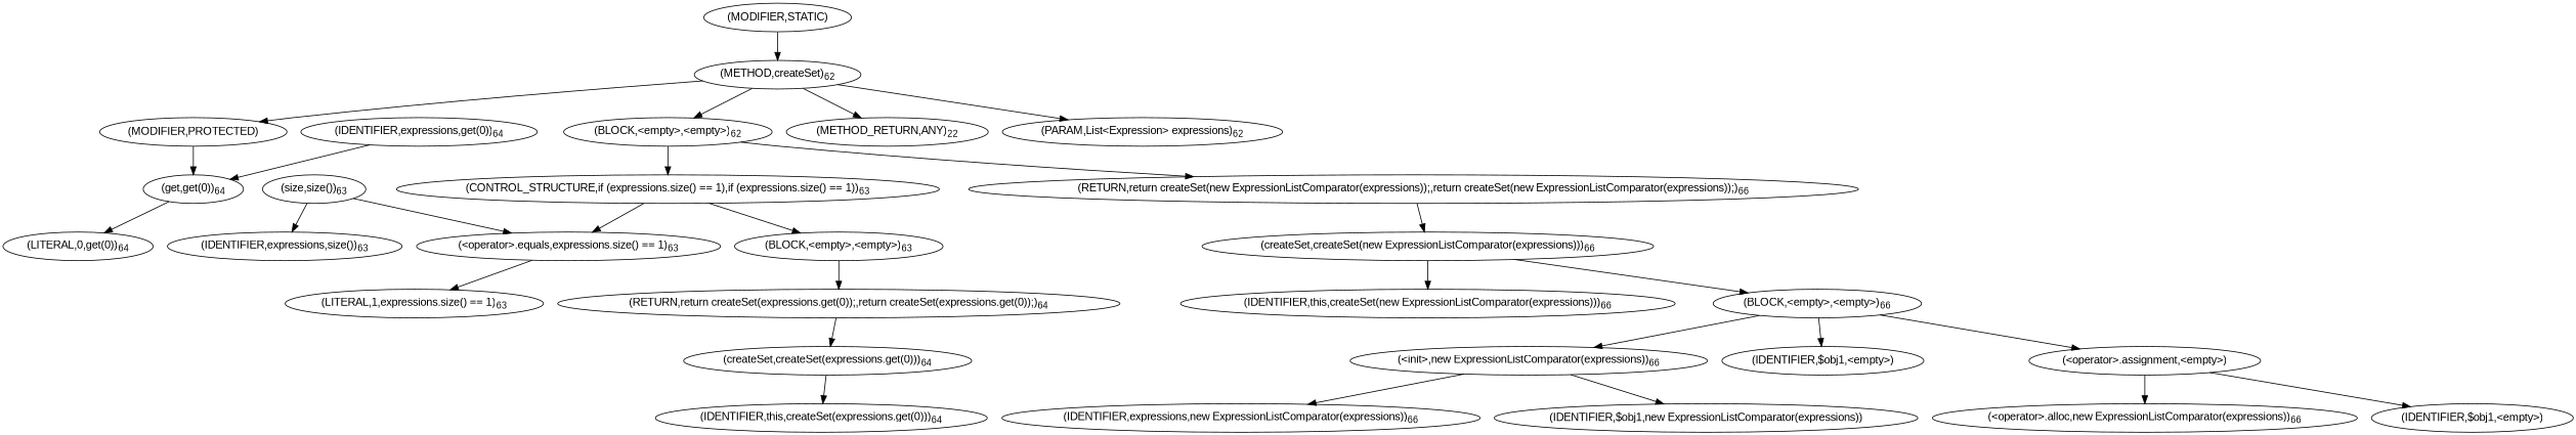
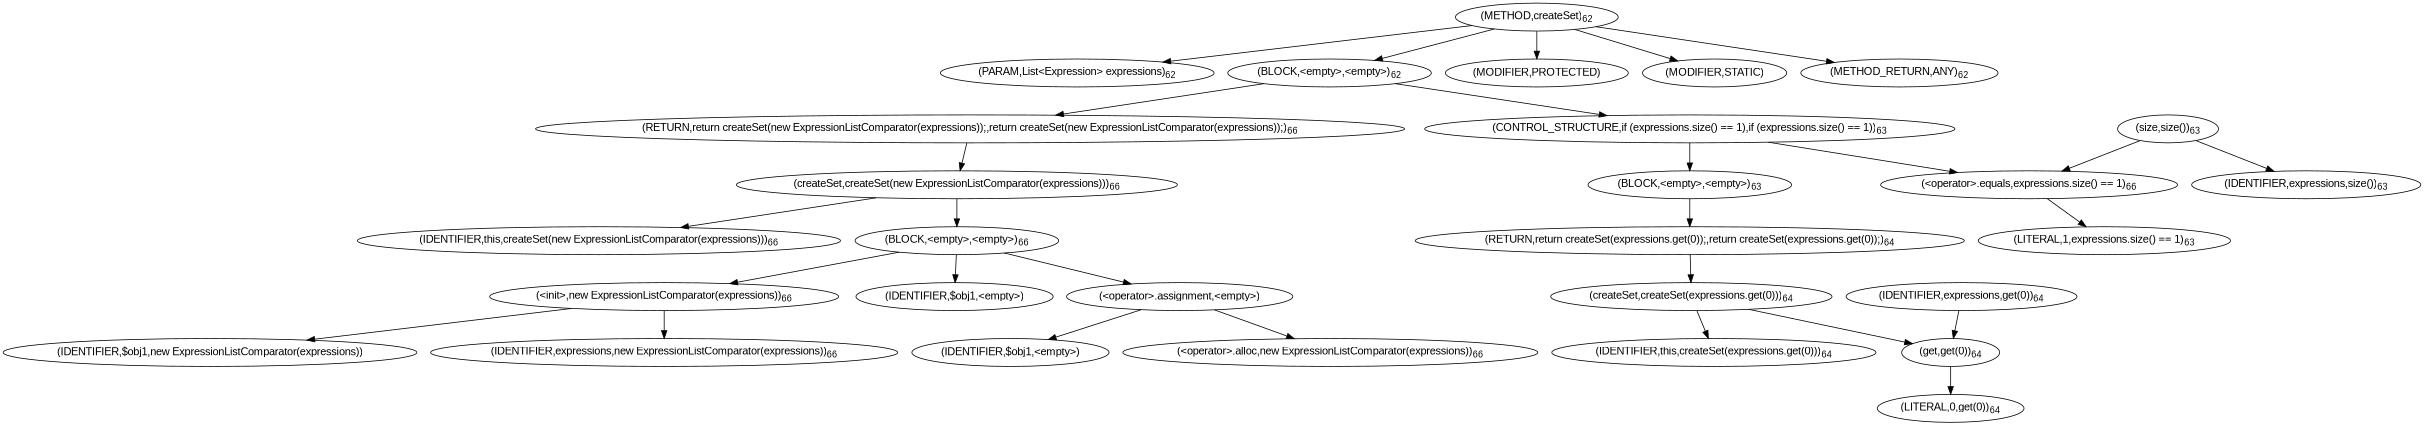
  digraph {
    fontname="Liberation Sans"
    node [fontname="Liberation Sans"]
    edge [fontname="Liberation Sans"]
    n1 [label=<(METHOD,createSet)<SUB>62</SUB>>]
    n2 [label=<(PARAM,List&lt;Expression&gt; expressions)<SUB>62</SUB>>]
    n3 [label=<(BLOCK,&lt;empty&gt;,&lt;empty&gt;)<SUB>62</SUB>>]
    n4 [label=<(MODIFIER,PROTECTED)>]
    n5 [label=<(MODIFIER,STATIC)>]
-   n6 [label=<(METHOD_RETURN,ANY)<SUB>22</SUB>>]
+   n6 [label=<(METHOD_RETURN,ANY)<SUB>62</SUB>>]
    n7 [label=<(CONTROL_STRUCTURE,if (expressions.size() == 1),if (expressions.size() == 1))<SUB>63</SUB>>]
    n8 [label=<(RETURN,return createSet(new ExpressionListComparator(expressions));,return createSet(new ExpressionListComparator(expressions));)<SUB>66</SUB>>]
-   n9 [label=<(&lt;operator&gt;.equals,expressions.size() == 1)<SUB>63</SUB>>]
+   n9 [label=<(&lt;operator&gt;.equals,expressions.size() == 1)<SUB>66</SUB>>]
    n10 [label=<(BLOCK,&lt;empty&gt;,&lt;empty&gt;)<SUB>63</SUB>>]
    n11 [label=<(createSet,createSet(new ExpressionListComparator(expressions)))<SUB>66</SUB>>]
    n12 [label=<(LITERAL,1,expressions.size() == 1)<SUB>63</SUB>>]
    n13 [label=<(RETURN,return createSet(expressions.get(0));,return createSet(expressions.get(0));)<SUB>64</SUB>>]
    n14 [label=<(size,size())<SUB>63</SUB>>]
    n15 [label=<(IDENTIFIER,expressions,size())<SUB>63</SUB>>]
    n16 [label=<(createSet,createSet(expressions.get(0)))<SUB>64</SUB>>]
    n17 [label=<(IDENTIFIER,this,createSet(expressions.get(0)))<SUB>64</SUB>>]
    n18 [label=<(get,get(0))<SUB>64</SUB>>]
    n19 [label=<(LITERAL,0,get(0))<SUB>64</SUB>>]
    n20 [label=<(IDENTIFIER,expressions,get(0))<SUB>64</SUB>>]
    n21 [label=<(IDENTIFIER,this,createSet(new ExpressionListComparator(expressions)))<SUB>66</SUB>>]
    n22 [label=<(BLOCK,&lt;empty&gt;,&lt;empty&gt;)<SUB>66</SUB>>]
    n23 [label=<(&lt;operator&gt;.assignment,&lt;empty&gt;)>]
    n24 [label=<(&lt;init&gt;,new ExpressionListComparator(expressions))<SUB>66</SUB>>]
    n25 [label=<(IDENTIFIER,$obj1,&lt;empty&gt;)>]
    n26 [label=<(IDENTIFIER,$obj1,&lt;empty&gt;)>]
    n27 [label=<(&lt;operator&gt;.alloc,new ExpressionListComparator(expressions))<SUB>66</SUB>>]
    n28 [label=<(IDENTIFIER,$obj1,new ExpressionListComparator(expressions))>]
    n29 [label=<(IDENTIFIER,expressions,new ExpressionListComparator(expressions))<SUB>66</SUB>>]
    n1 -> n2
    n1 -> n3
    n1 -> n4
-   n5 -> n1
+   n1 -> n5
    n1 -> n6
    n3 -> n7
    n3 -> n8
    n7 -> n9
    n7 -> n10
    n8 -> n11
    n9 -> n12
    n10 -> n13
    n11 -> n21
    n11 -> n22
    n13 -> n16
    n14 -> n9
    n14 -> n15
    n16 -> n17
-   n4 -> n18
+   n16 -> n18
    n18 -> n19
    n20 -> n18
    n22 -> n23
    n22 -> n24
    n22 -> n25
    n23 -> n26
    n23 -> n27
    n24 -> n28
    n24 -> n29
  }
